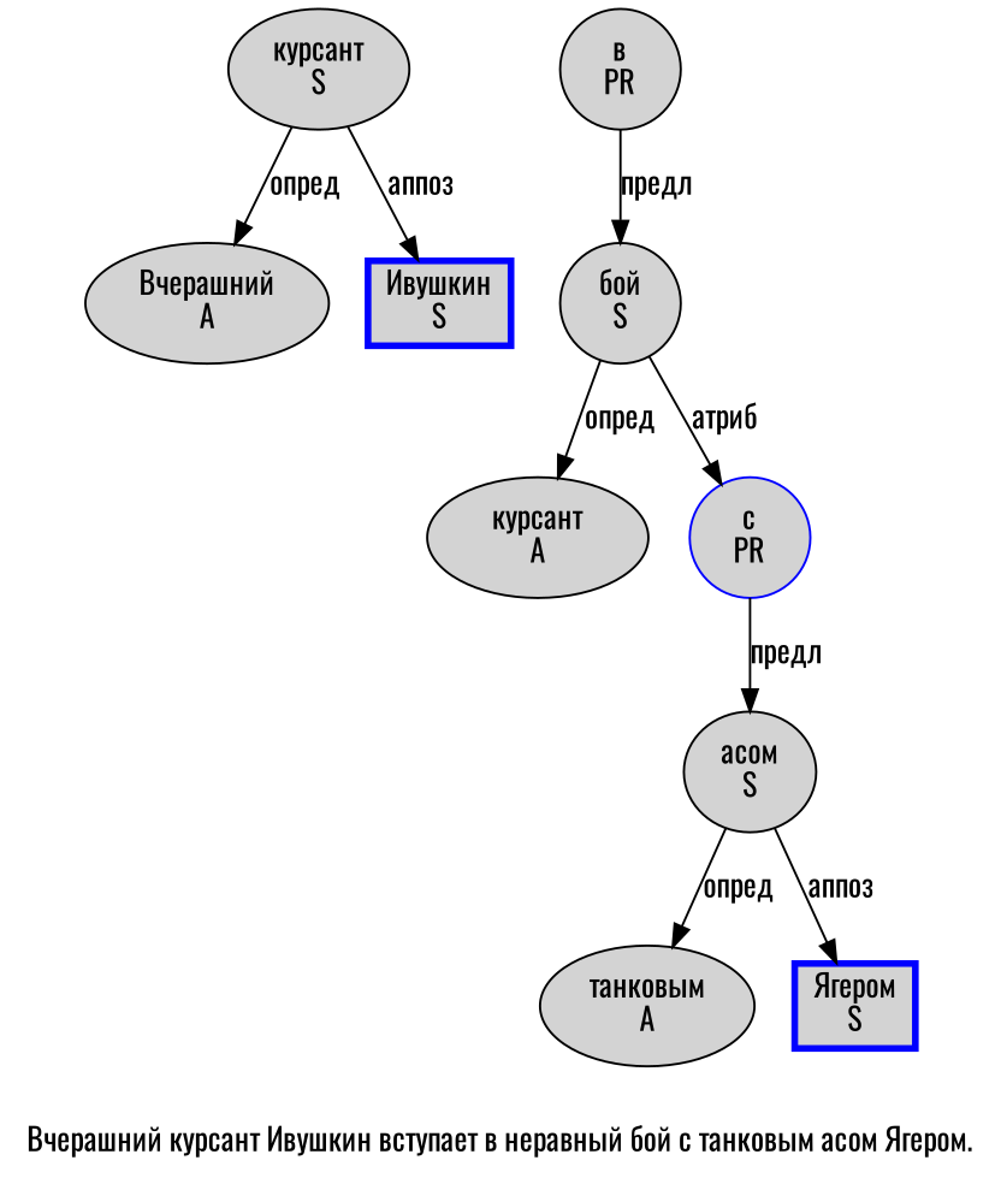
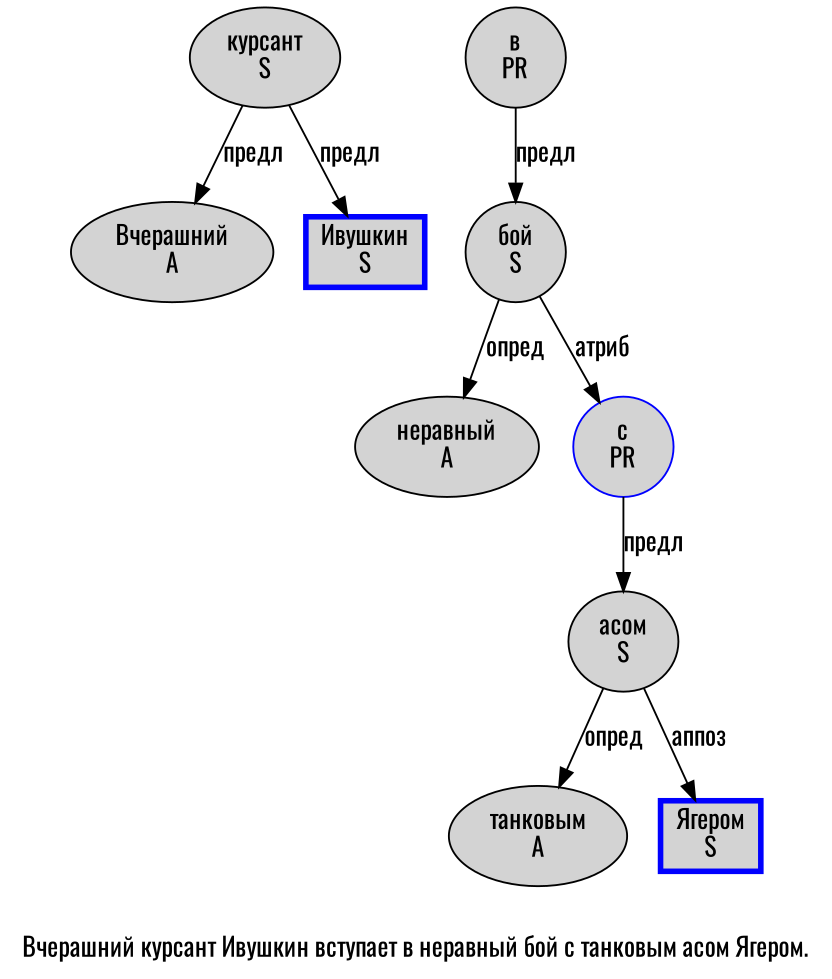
  digraph {
    fontname=Oswald
    label="Вчерашний курсант Ивушкин вступает в неравный бой с танковым асом Ягером."
    node [fillcolor=lightgray fontname=Oswald penwidth=1 shape=ellipse style=filled]
    edge [fontname=Oswald]
    n1 [label="Вчерашний\nA"]
    n2 [label="курсант\nS"]
    n3 [color=blue label="Ивушкин\nS" penwidth=3 shape=box]
    n4 [label="в\nPR"]
    n5 [label="бой\nS"]
-   n6 [label="курсант\nA"]
+   n6 [label="неравный\nA"]
    n7 [color=blue label="с\nPR"]
    n8 [label="асом\nS"]
    n9 [label="танковым\nA"]
    n10 [color=blue label="Ягером\nS" penwidth=3 shape=box]
-   n2 -> n1 [label="опред"]
-   n2 -> n3 [label="аппоз"]
+   n2 -> n1 [label="предл"]
+   n2 -> n3 [label="предл"]
    n4 -> n5 [label="предл"]
    n5 -> n6 [label="опред"]
    n5 -> n7 [label="атриб"]
    n7 -> n8 [label="предл"]
    n8 -> n9 [label="опред"]
    n8 -> n10 [label="аппоз"]
  }
